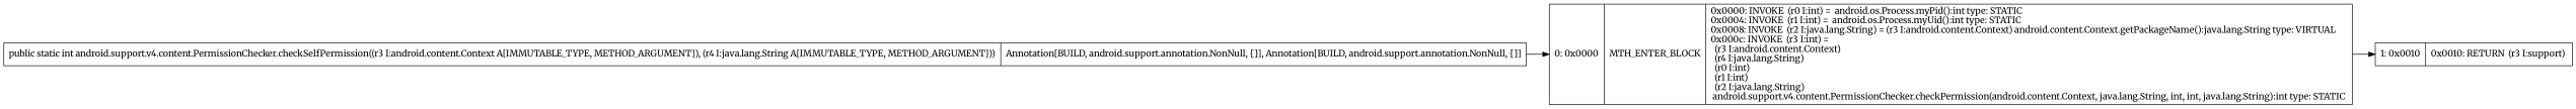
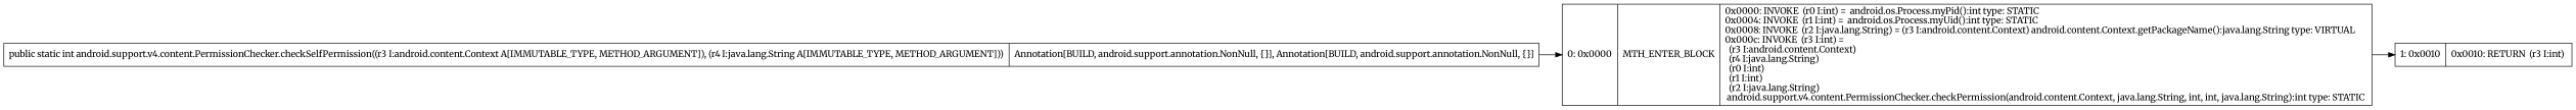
  digraph {
    rankdir=LR
    fontname=Merriweather
    node [shape=record fontname=Merriweather]
    edge [fontname=Merriweather]
    n1 [label="{0\:\ 0x0000|MTH_ENTER_BLOCK\l|0x0000: INVOKE  (r0 I:int) =  android.os.Process.myPid():int type: STATIC \l0x0004: INVOKE  (r1 I:int) =  android.os.Process.myUid():int type: STATIC \l0x0008: INVOKE  (r2 I:java.lang.String) = (r3 I:android.content.Context) android.content.Context.getPackageName():java.lang.String type: VIRTUAL \l0x000c: INVOKE  (r3 I:int) = \l  (r3 I:android.content.Context)\l  (r4 I:java.lang.String)\l  (r0 I:int)\l  (r1 I:int)\l  (r2 I:java.lang.String)\l android.support.v4.content.PermissionChecker.checkPermission(android.content.Context, java.lang.String, int, int, java.lang.String):int type: STATIC \l}"]
-   n2 [label="{1\:\ 0x0010|0x0010: RETURN  (r3 I:support) \l}"]
+   n2 [label="{1\:\ 0x0010|0x0010: RETURN  (r3 I:int) \l}"]
    n3 [label="{public static int android.support.v4.content.PermissionChecker.checkSelfPermission((r3 I:android.content.Context A[IMMUTABLE_TYPE, METHOD_ARGUMENT]), (r4 I:java.lang.String A[IMMUTABLE_TYPE, METHOD_ARGUMENT]))  | Annotation[BUILD, android.support.annotation.NonNull, \{\}], Annotation[BUILD, android.support.annotation.NonNull, \{\}]\l}"]
    n1 -> n2
    n3 -> n1
  }
